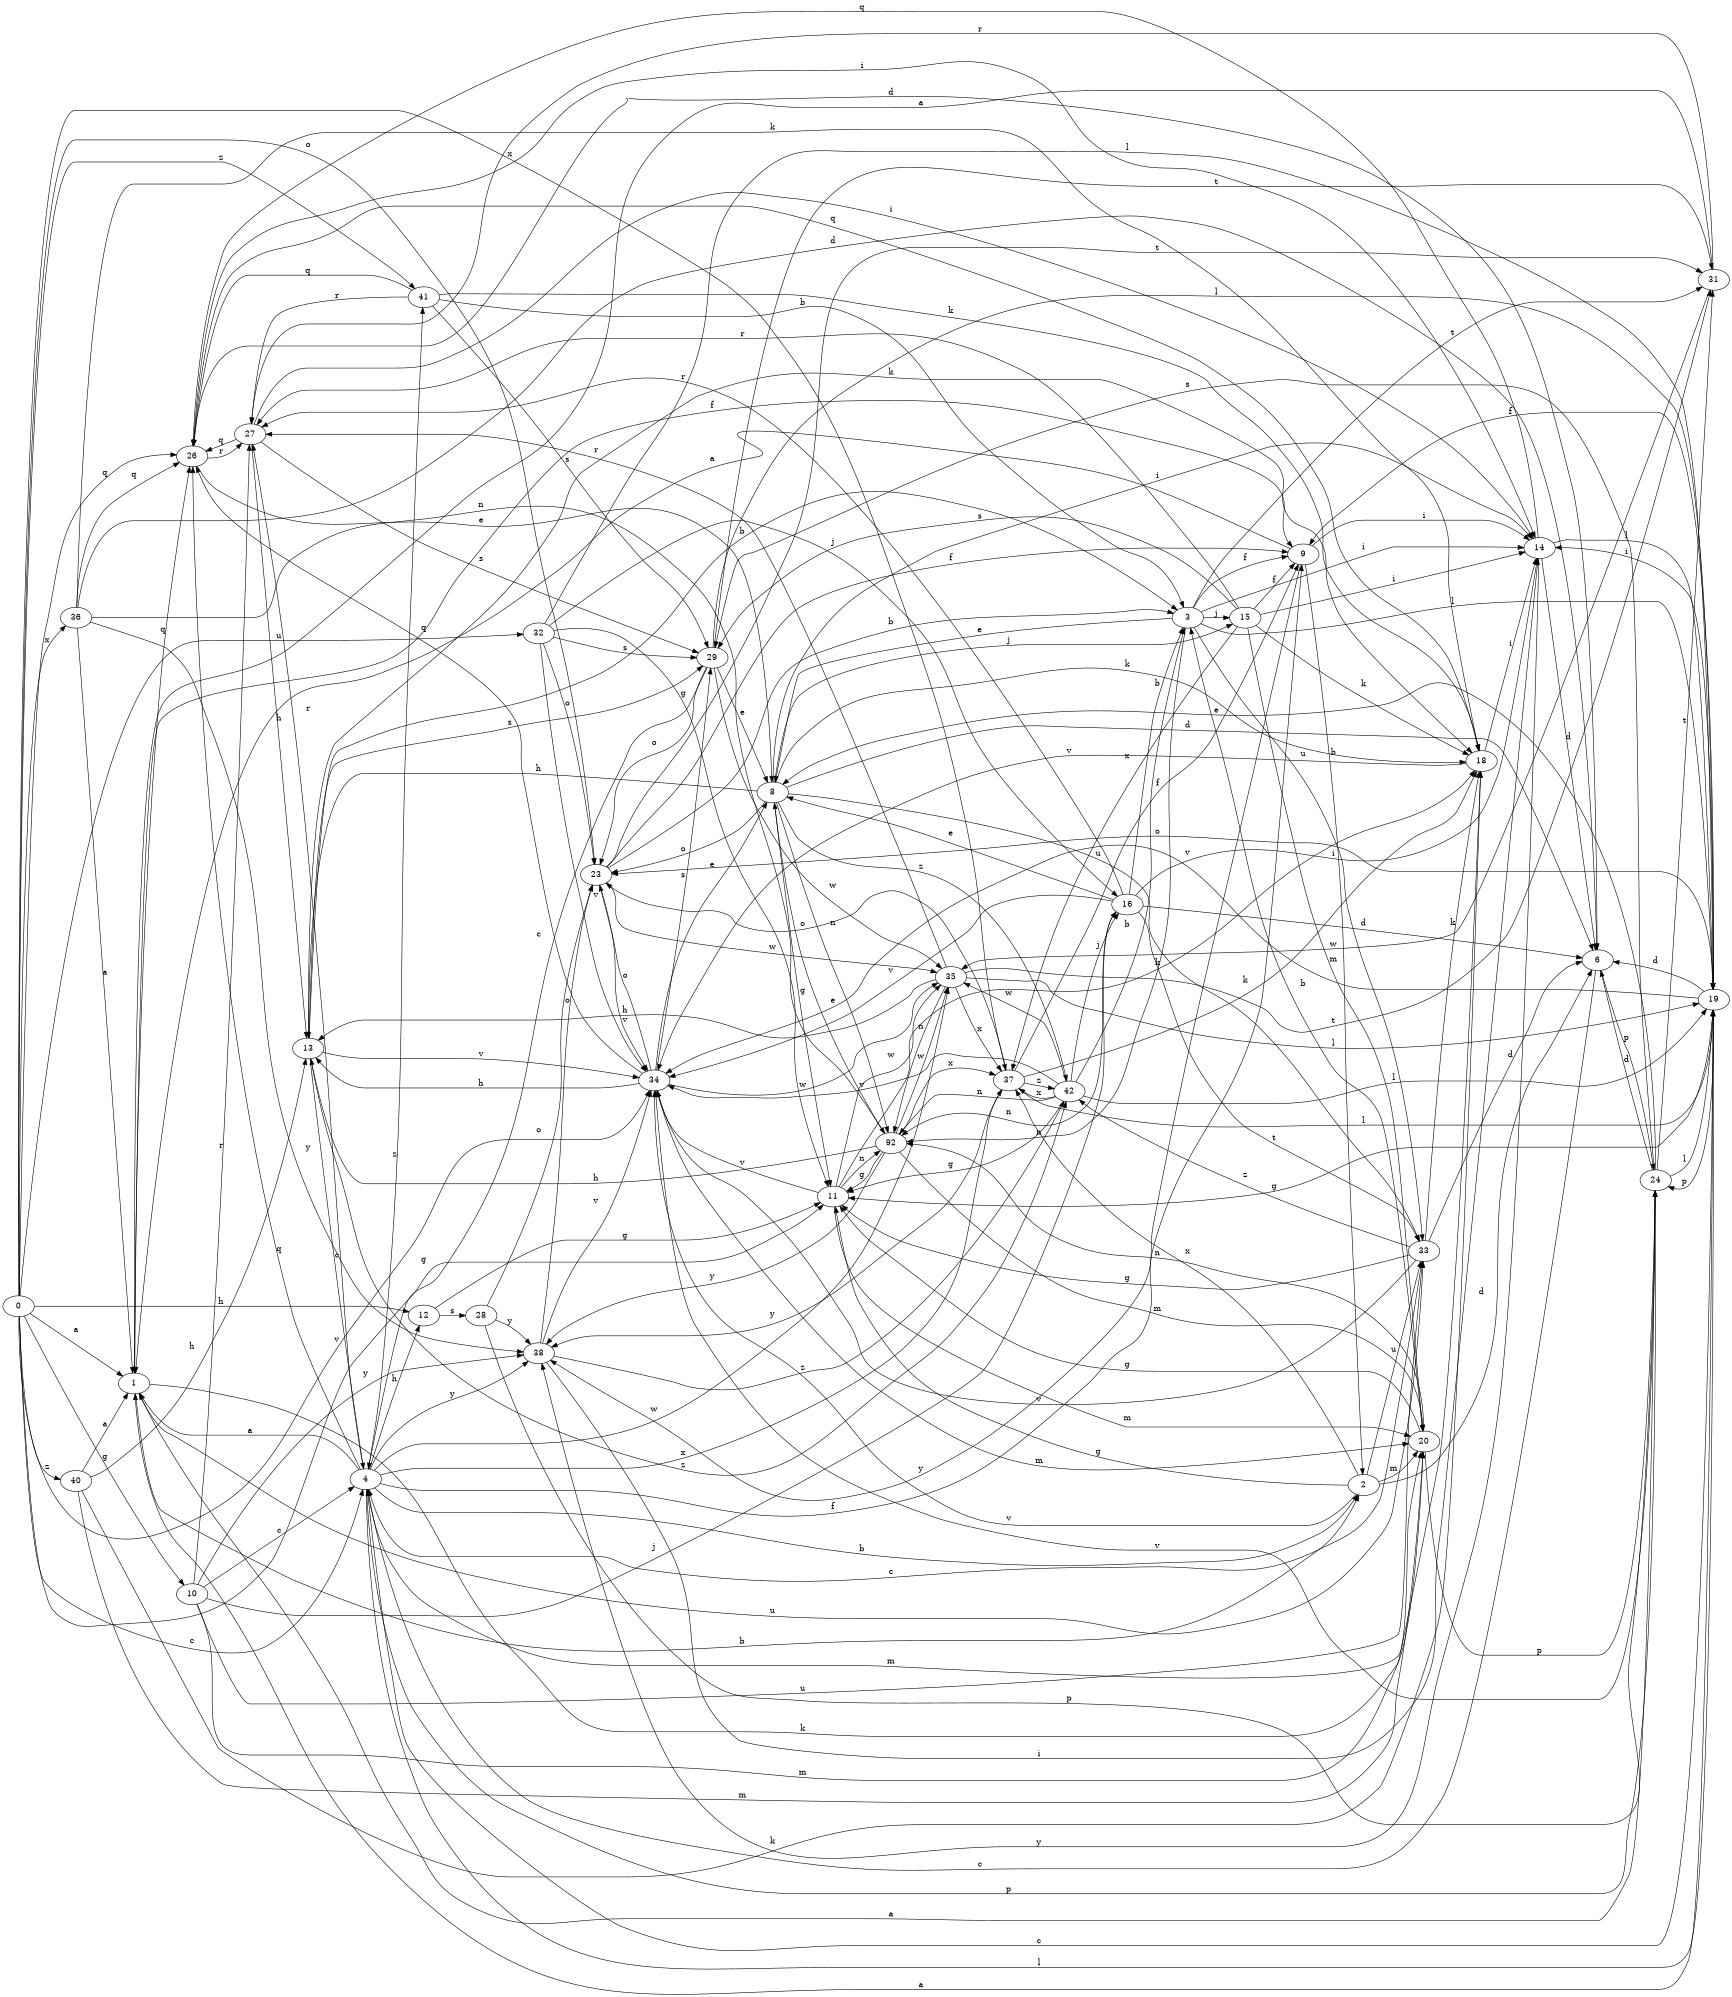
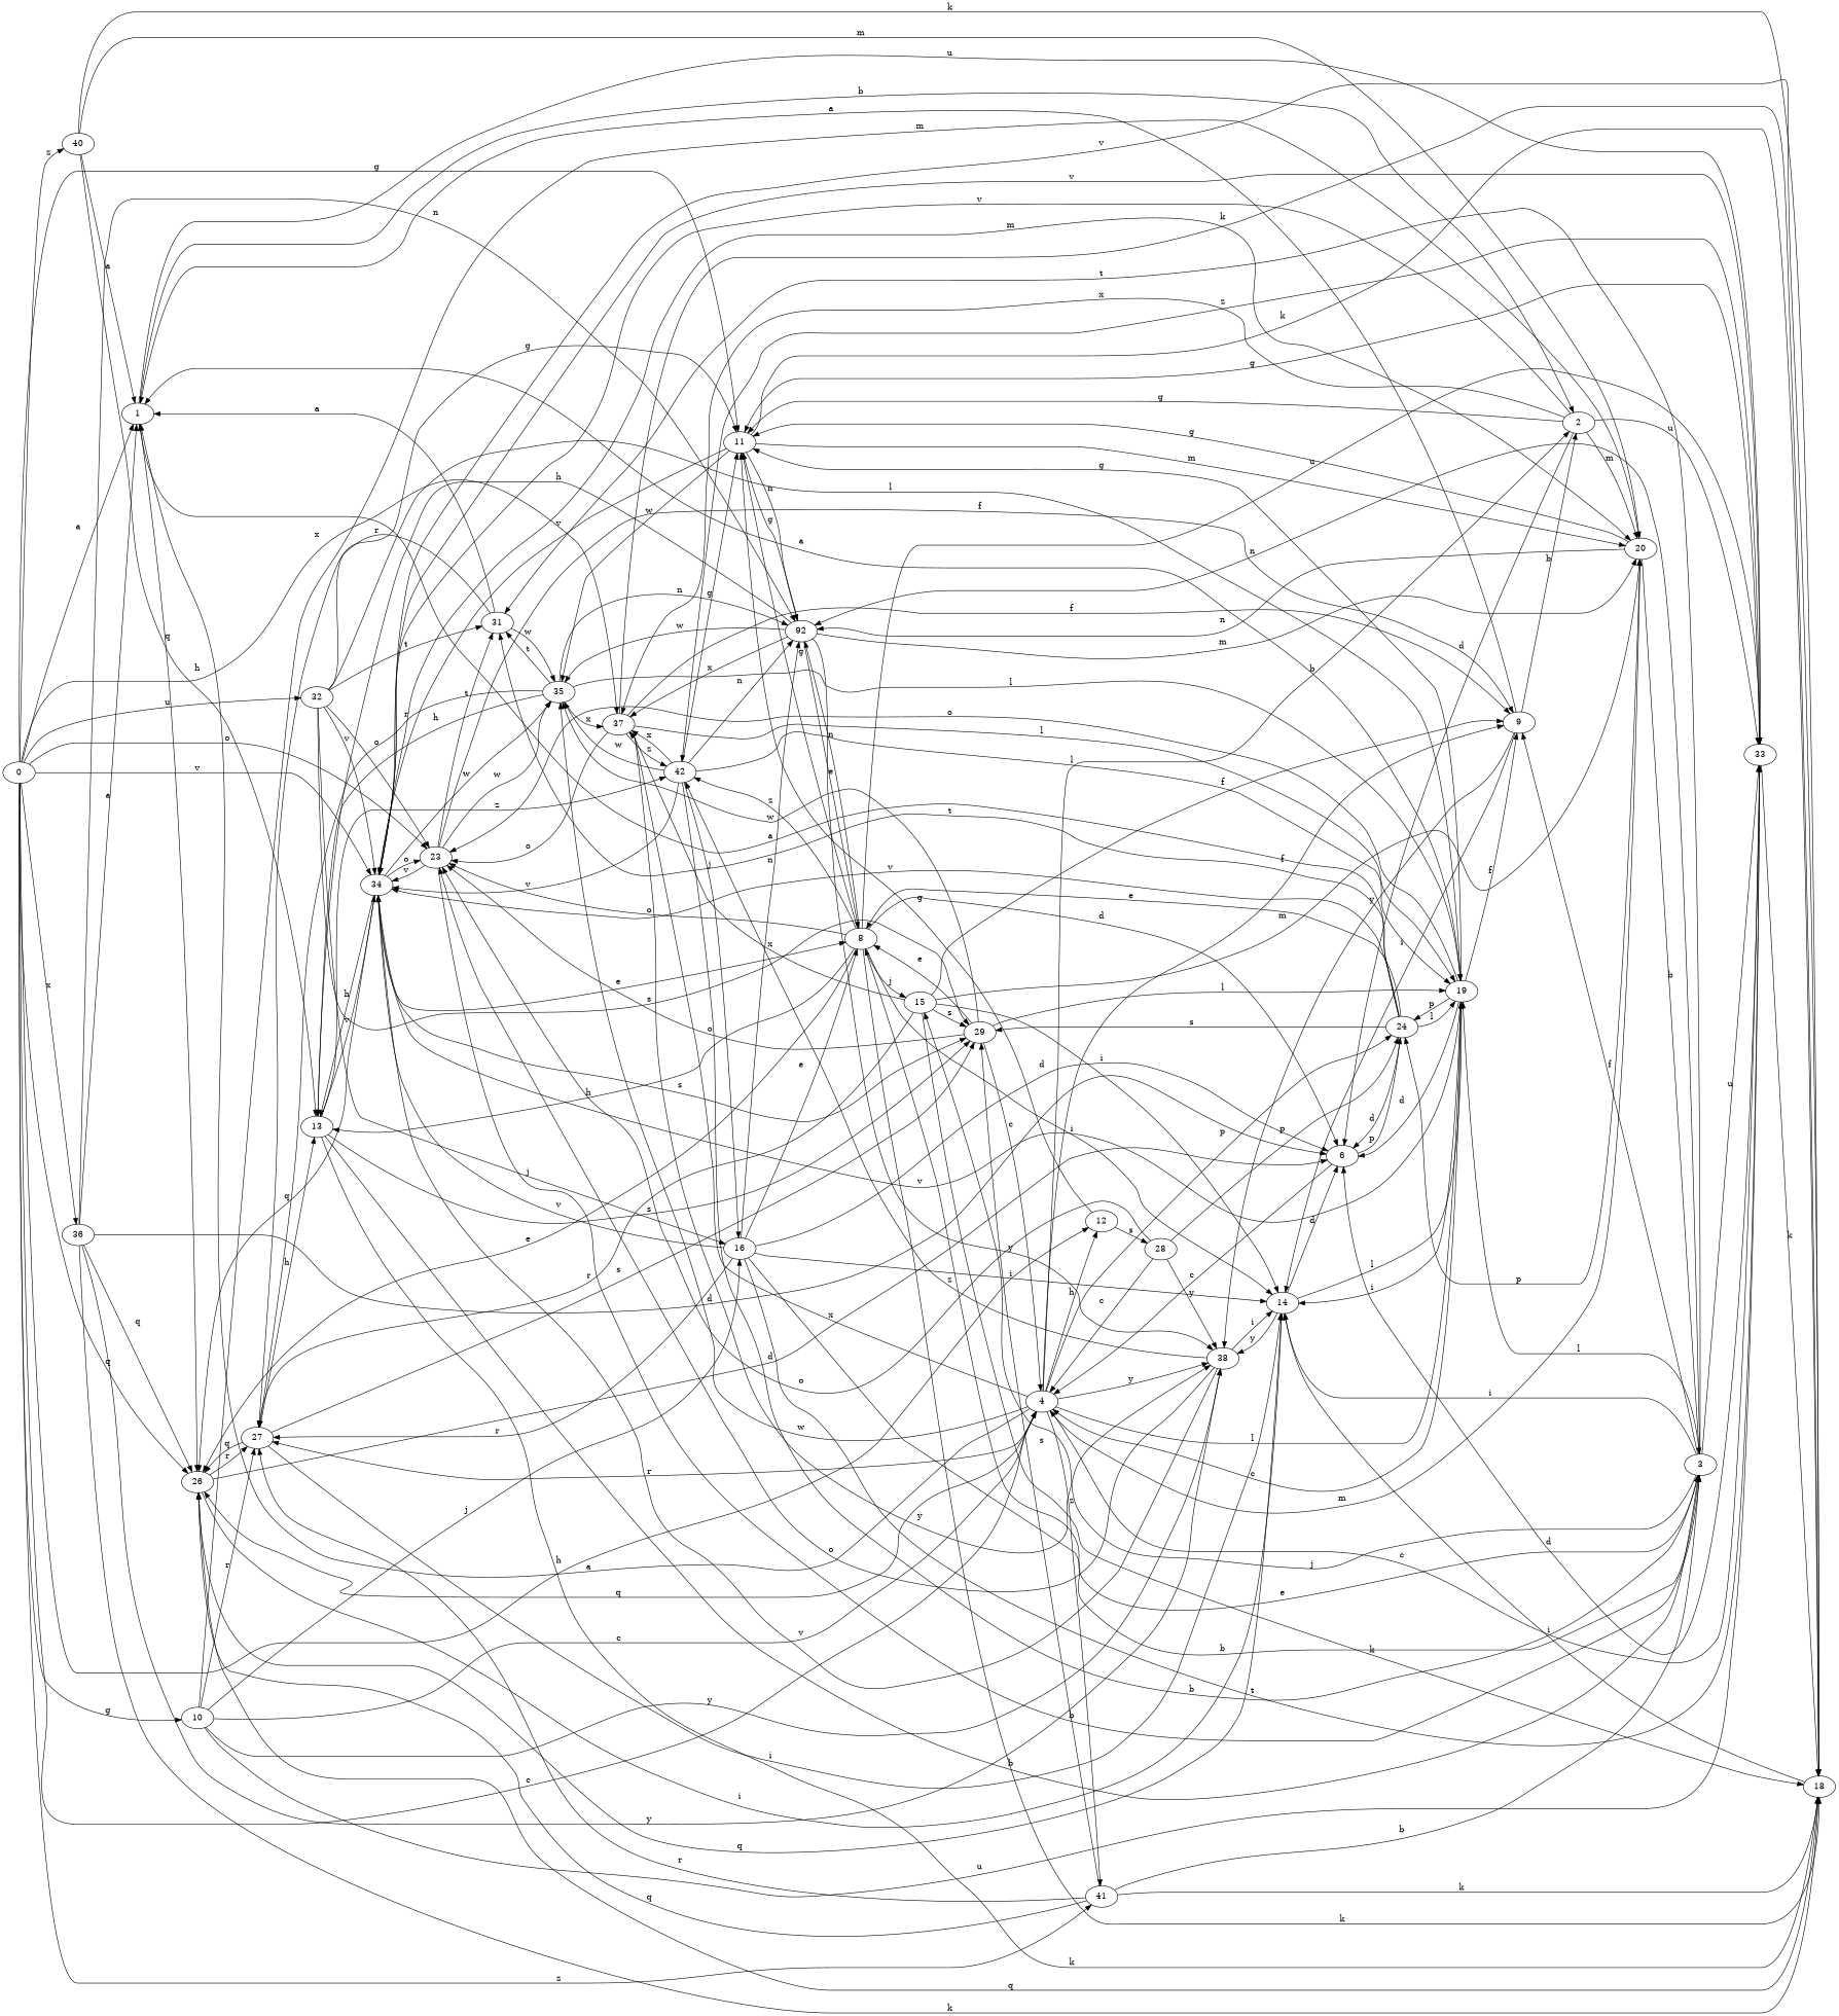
  strict digraph {
    rankdir=LR
    0
    1
    4
    10
    11
    12
    23
    26
    32
    34
    36
    37
    40
    41
    2
    9
    18
    33
    20
    19
    24
    27
    35
    38
    16
    n26 [label=92]
    28
    3
    31
    6
    8
    14
    29
    13
    42
    15
    0 -> 1 [label=a]
    0 -> 4 [label=c]
    0 -> 10 [label=g]
    0 -> 11 [label=g]
    0 -> 12 [label=h]
    0 -> 23 [label=o]
    0 -> 26 [label=q]
    0 -> 32 [label=u]
    0 -> 34 [label=v]
    0 -> 36 [label=x]
    0 -> 37 [label=x]
    0 -> 40 [label=z]
    0 -> 41 [label=z]
    1 -> 26 [label=q]
    1 -> 2 [label=b]
-   1 -> 9 [label=f]
-   1 -> 18 [label=k]
    1 -> 33 [label=u]
    4 -> 1 [label=a]
    4 -> 12 [label=h]
    4 -> 26 [label=q]
    4 -> 37 [label=x]
    4 -> 41 [label=z]
    4 -> 2 [label=b]
    4 -> 9 [label=f]
    4 -> 20 [label=m]
    4 -> 19 [label=l]
    4 -> 24 [label=p]
    4 -> 27 [label=r]
    4 -> 35 [label=w]
    4 -> 38 [label=y]
    10 -> 4 [label=c]
    10 -> 33 [label=u]
    10 -> 20 [label=m]
    10 -> 27 [label=r]
    10 -> 38 [label=y]
    10 -> 16 [label=j]
    11 -> 34 [label=v]
    11 -> 18 [label=k]
    11 -> 20 [label=m]
    11 -> 35 [label=w]
    11 -> n26 [label=n]
    12 -> 11 [label=g]
    12 -> 28 [label=s]
    23 -> 34 [label=v]
    23 -> 9 [label=f]
    23 -> 35 [label=w]
    23 -> 3 [label=b]
    23 -> 31 [label=t]
    26 -> 27 [label=r]
    26 -> 6 [label=d]
-   26 -> 8 [label=e]
+   8 -> 26 [label=e]
    26 -> 14 [label=i]
    32 -> 11 [label=g]
    32 -> 23 [label=o]
    32 -> 34 [label=v]
    32 -> 19 [label=l]
    32 -> 16 [label=j]
    32 -> 29 [label=s]
    34 -> 23 [label=o]
    34 -> 26 [label=q]
    34 -> 20 [label=m]
    34 -> 35 [label=w]
    34 -> 8 [label=e]
    34 -> 29 [label=s]
    34 -> 13 [label=h]
    36 -> 1 [label=a]
    36 -> 26 [label=q]
    36 -> 18 [label=k]
    36 -> 38 [label=y]
    36 -> n26 [label=n]
    36 -> 6 [label=d]
    37 -> 23 [label=o]
    37 -> 9 [label=f]
    37 -> 18 [label=k]
    37 -> 19 [label=l]
    37 -> 38 [label=y]
    37 -> 42 [label=z]
    40 -> 1 [label=a]
    40 -> 18 [label=k]
    40 -> 20 [label=m]
    40 -> 13 [label=h]
    41 -> 26 [label=q]
    41 -> 18 [label=k]
    41 -> 27 [label=r]
    41 -> 3 [label=b]
    41 -> 29 [label=s]
    2 -> 11 [label=g]
    2 -> 34 [label=v]
    2 -> 37 [label=x]
    2 -> 33 [label=u]
    2 -> 20 [label=m]
    2 -> 6 [label=d]
    9 -> 1 [label=a]
    9 -> 2 [label=b]
    9 -> 38 [label=y]
    9 -> 14 [label=i]
    18 -> 26 [label=q]
    18 -> 34 [label=v]
    18 -> 14 [label=i]
    33 -> 4 [label=c]
    33 -> 11 [label=g]
    33 -> 34 [label=v]
    33 -> 18 [label=k]
    33 -> 6 [label=d]
    33 -> 42 [label=z]
    20 -> 11 [label=g]
    20 -> 24 [label=p]
    20 -> n26 [label=n]
    20 -> 3 [label=b]
    19 -> 1 [label=a]
    19 -> 4 [label=c]
    19 -> 11 [label=g]
    19 -> 23 [label=o]
    19 -> 34 [label=v]
    19 -> 9 [label=f]
    19 -> 24 [label=p]
    19 -> 6 [label=d]
    19 -> 14 [label=i]
    24 -> 1 [label=a]
    24 -> 34 [label=v]
    24 -> 19 [label=l]
    24 -> 31 [label=t]
    24 -> 6 [label=d]
    24 -> 8 [label=e]
    24 -> 29 [label=s]
    27 -> 26 [label=q]
    27 -> 14 [label=i]
    27 -> 29 [label=s]
    27 -> 13 [label=h]
    35 -> 37 [label=x]
    35 -> 19 [label=l]
    35 -> 27 [label=r]
    35 -> n26 [label=n]
    35 -> 31 [label=t]
    35 -> 13 [label=h]
    38 -> 23 [label=o]
    38 -> 34 [label=v]
    38 -> 14 [label=i]
    38 -> 42 [label=z]
    16 -> 34 [label=v]
    16 -> 33 [label=t]
    16 -> 27 [label=r]
    16 -> n26 [label=n]
    16 -> 3 [label=b]
    16 -> 6 [label=d]
    16 -> 8 [label=e]
    16 -> 14 [label=i]
    n26 -> 11 [label=g]
    n26 -> 37 [label=x]
    n26 -> 20 [label=m]
    n26 -> 35 [label=w]
    n26 -> 38 [label=y]
    n26 -> 8 [label=e]
    n26 -> 13 [label=h]
    28 -> 23 [label=o]
    28 -> 24 [label=p]
    28 -> 38 [label=y]
    3 -> 9 [label=f]
    3 -> 33 [label=u]
    3 -> 19 [label=l]
    3 -> n26 [label=n]
    3 -> 31 [label=t]
    3 -> 8 [label=e]
    3 -> 14 [label=i]
    3 -> 15 [label=j]
    31 -> 1 [label=a]
    31 -> 27 [label=r]
    31 -> 35 [label=w]
    6 -> 4 [label=c]
    6 -> 24 [label=p]
    8 -> 11 [label=g]
    8 -> 23 [label=o]
    8 -> 18 [label=k]
    8 -> 33 [label=u]
    8 -> n26 [label=n]
    8 -> 6 [label=d]
    8 -> 14 [label=i]
    8 -> 13 [label=h]
    8 -> 42 [label=z]
    8 -> 15 [label=j]
    14 -> 26 [label=q]
    14 -> 19 [label=l]
    14 -> 38 [label=y]
    14 -> 6 [label=d]
    29 -> 4 [label=c]
    29 -> 23 [label=o]
    29 -> 19 [label=l]
    29 -> 35 [label=w]
-   29 -> 31 [label=t]
+   32 -> 31 [label=t]
    29 -> 8 [label=e]
-   13 -> 4 [label=c]
+   28 -> 4 [label=c]
    13 -> 34 [label=v]
    13 -> 18 [label=k]
    13 -> 3 [label=b]
    13 -> 29 [label=s]
    13 -> 42 [label=z]
    42 -> 11 [label=g]
    42 -> 34 [label=v]
    42 -> 37 [label=x]
    42 -> 19 [label=l]
    42 -> 35 [label=w]
    42 -> 16 [label=j]
    42 -> n26 [label=n]
    42 -> 3 [label=b]
    15 -> 37 [label=x]
    15 -> 9 [label=f]
    15 -> 18 [label=k]
    15 -> 20 [label=m]
    15 -> 27 [label=r]
    15 -> 14 [label=i]
    15 -> 29 [label=s]
  }
